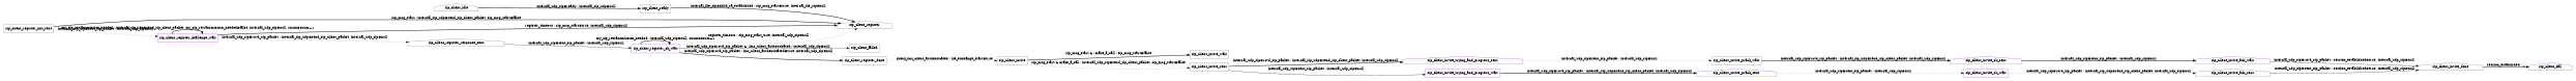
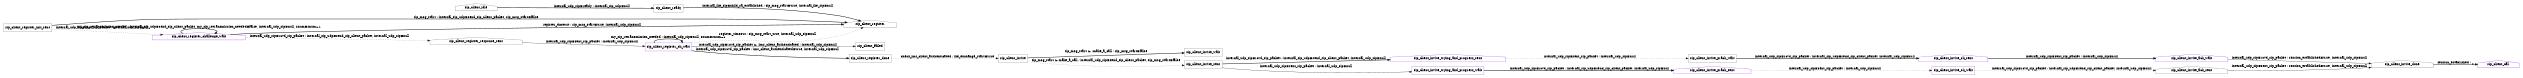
  digraph {
    rankdir=LR
    node [color=gray40 shape=house]
    edge [style=bold]
    n1 [label=sip_client_idle]
    n2 [label=sip_client_ready shape=box]
    n3 [label=sip_client_register]
    n4 [label=sip_client_failed shape=box]
    n5 [label=sip_client_register_init_sent shape=box]
-   n6 [color=purple label=sip_client_register_challenge_wait shape=box]
+   n6 [color=purple label=sip_client_register_challenge_wait]
    n7 [label=sip_client_register_response_sent]
    n8 [color=purple label=sip_client_register_ok_wait shape=box]
    n9 [label=sip_client_register_done shape=box]
    n10 [label=sip_client_invite shape=box]
    n11 [label=sip_client_invite_wait shape=box]
    n12 [label=sip_client_invite_sent shape=box]
    n13 [color=purple label=sip_client_invite_trying_and_progress_sent]
    n14 [color=purple label=sip_client_invite_trying_and_progress_wait shape=box]
    n15 [label=sip_client_invite_prack_wait shape=box]
    n16 [color=purple label=sip_client_invite_prack_sent]
    n17 [color=purple label=sip_client_invite_ok_wait shape=box]
    n18 [color=purple label=sip_client_invite_ok_sent]
    n19 [color=purple label=sip_client_invite_ack_wait]
    n20 [label=sip_client_invite_ack_sent]
    n21 [label=sip_client_invite_done]
    n22 [color=purple label=sip_client_call]
    n1 -> n2 [label="internal_udp_sip=ready / internal_sip_udp=null"]
    n2 -> n3 [label="internal_ike_sip=child_sa_established / sip_msg_start=true, internal_ike_sip=null"]
    n5 -> n3 [label="sip_msg_start / internal_sip_udp=send_sip_client_packet, sip_msg_start=false"]
    n5 -> n6 [label="internal_udp_sip=sent_sip_packet / internal_udp_sip=null" style=dotted]
    n6 -> n3 [label="register_timeout / sip_msg_start=true, internal_udp_sip=null"]
    n6 -> n6 [label="my_sip_retransmission_needed / internal_sip_udp=send_sip_client_packet, my_sip_retransmission_needed=false, internal_udp_sip=null, snum=snum+1"]
    n6 -> n7 [label="internal_udp_sip=rcvd_sip_packet / internal_sip_udp=send_sip_client_packet, internal_udp_sip=null" style=dotted]
    n7 -> n8 [label="internal_udp_sip=sent_sip_packet / internal_udp_sip=null" style=solid]
    n8 -> n3 [label="register_timeout / sip_msg_start_true, internal_udp_sip=null" style=dotted]
    n8 -> n4 [label="internal_udp_sip=rcvd_sip_packet & !ims_client_authenticated / internal_udp_sip=null" style=solid]
    n8 -> n8 [label="my_sip_retransmission_needed / internal_udp_sip=null, snum=snum+1"]
    n8 -> n9 [label="internal_udp_sip=rcvd_sip_packet / ims_client_authenticated=true, internal_udp_sip=null"]
    n9 -> n10 [label="check_ims_client_authenticated / ike_exchange_start=true" style=dotted]
    n10 -> n11 [label="sip_msg_start & !make_a_call / sip_msg_start=false"]
    n10 -> n12 [label="sip_msg_start & make_a_call / internal_udp_sip=send_sip_client_packet, sip_msg_start=false" style=dotted]
    n12 -> n13 [label="internal_udp_sip=rcvd_sip_packet / internal_sip_udp=send_sip_client_packet, internal_udp_sip=null"]
    n12 -> n14 [label="internal_udp_sip=sent_sip_packet / internal_udp_sip=null" style=solid]
    n13 -> n15 [label="internal_udp_sip=sent_sip_packet / internal_udp_sip=null" style=dotted]
    n14 -> n16 [label="internal_udp_sip=rcvd_sip_packet / internal_sip_udp=send_sip_client_packet, internal_udp_sip=null"]
    n15 -> n18 [label="internal_udp_sip=rcvd_sip_packet / internal_sip_udp=send_sip_client_packet, internal_udp_sip=null"]
    n16 -> n17 [label="internal_udp_sip=sent_sip_packet / internal_udp_sip=null" style=dotted]
    n17 -> n20 [label="internal_udp_sip=rcvd_sip_packet / internal_sip_udp=send_sip_client_packet, internal_udp_sip=null" style=dotted]
    n18 -> n19 [label="internal_udp_sip=sent_sip_packet / internal_udp_sip=null"]
    n19 -> n21 [label="internal_udp_sip=rcvd_sip_packet / session_established=true, internal_udp_sip=null" style=solid]
    n20 -> n21 [label="internal_udp_sip=sent_sip_packet / session_established=true, internal_udp_sip=null" style=solid]
    n21 -> n22 [label="session_established / _"]
  }
